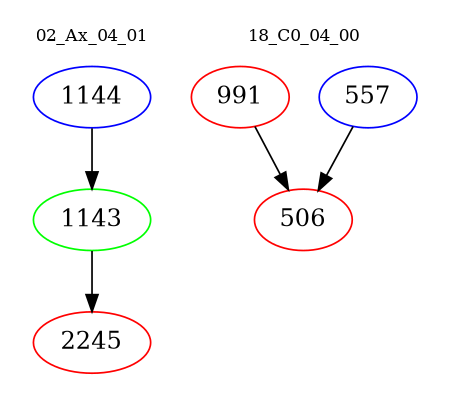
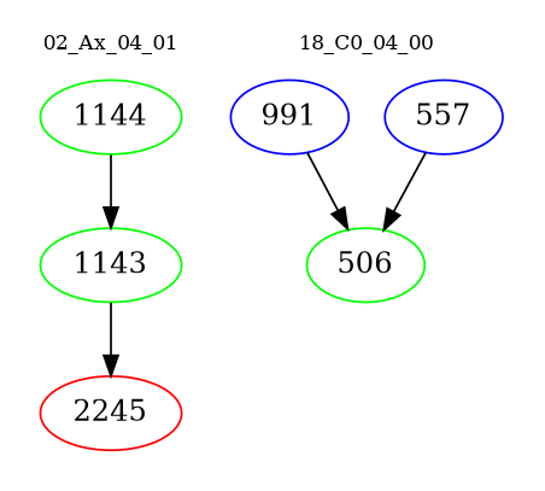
  digraph {
    node [color=blue]
    edge [color=black]
-   n1 [label=1144]
+   n1 [color=green label=1144]
    n2 [color=green label=1143]
    n3 [color=red label=2245]
    n4 [label=557]
-   n5 [color=red label=506]
-   n6 [color=red label=991]
+   n5 [color=green label=506]
+   n6 [label=991]
    subgraph cluster_1 {
      color=white
      fontsize=10
      label="02_Ax_04_01"
      n1
      n2
      n3
    }
    subgraph cluster_2 {
      color=white
      fontsize=10
      label="18_C0_04_00"
      n4
      n5
      n6
    }
    n1 -> n2
    n2 -> n3
    n4 -> n5
    n6 -> n5
  }
